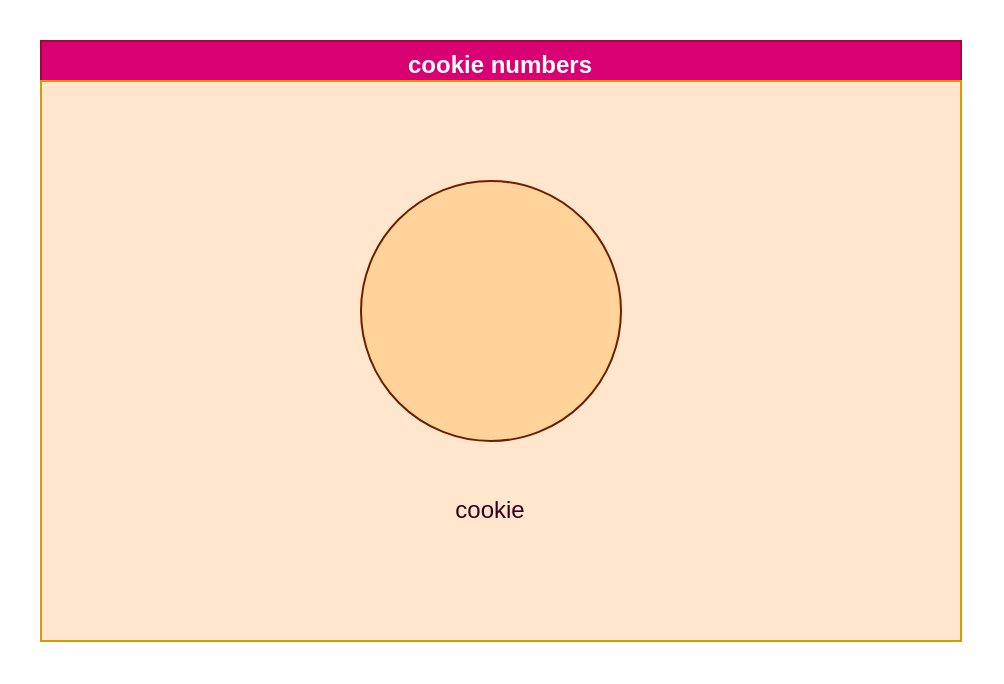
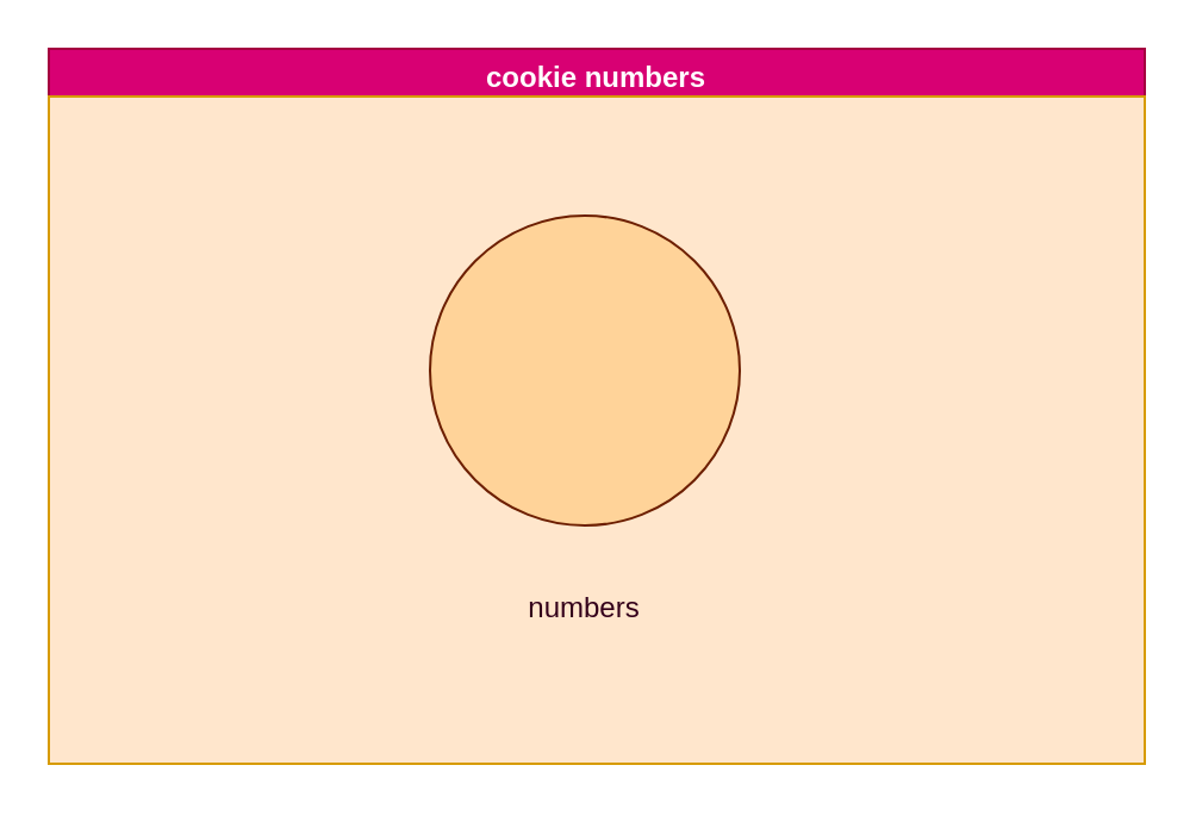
  <mxCell id="0" />
  <mxCell id="1" parent="0" />
  <mxCell id="2" value="cookie numbers" style="swimlane;fillColor=#d80073;fontColor=#ffffff;strokeColor=#A50040;" parent="1" vertex="1"><mxGeometry x="20" y="20" width="460" height="240" as="geometry" /></mxCell>
  <mxCell id="3" value="" style="rounded=0;whiteSpace=wrap;html=1;fillColor=#ffe6cc;strokeColor=#d79b00;" vertex="1" parent="1"><mxGeometry x="20" y="40" width="460" height="280" as="geometry" /></mxCell>
  <mxCell id="4" value="" style="ellipse;whiteSpace=wrap;html=1;aspect=fixed;fillColor=#FFD399;strokeColor=#6D1F00;fontColor=#ffffff;" vertex="1" parent="1"><mxGeometry x="180" y="90" width="130" height="130" as="geometry" /></mxCell>
- <mxCell id="5" value="&lt;font color=&quot;#33001a&quot;&gt;cookie&lt;/font&gt;" style="text;html=1;strokeColor=none;fillColor=none;align=center;verticalAlign=middle;whiteSpace=wrap;rounded=0;" vertex="1" parent="1"><mxGeometry x="215" y="240" width="60" height="30" as="geometry" /></mxCell>
+ <mxCell id="5" value="&lt;font color=&quot;#33001a&quot;&gt;numbers&lt;/font&gt;" style="text;html=1;strokeColor=none;fillColor=none;align=center;verticalAlign=middle;whiteSpace=wrap;rounded=0;" vertex="1" parent="1"><mxGeometry x="215" y="240" width="60" height="30" as="geometry" /></mxCell>
